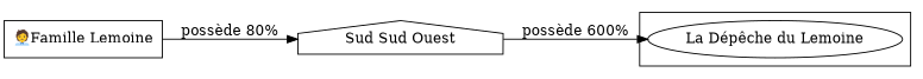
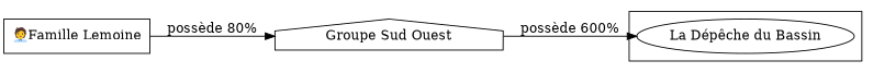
  digraph {
    rankdir=LR
    n1 [label="🧑‍💼Famille Lemoine" shape=box]
-   n2 [label="La Dépêche du Lemoine"]
-   n3 [label="Sud Sud Ouest" shape=house]
+   n2 [label="La Dépêche du Bassin"]
+   n3 [label="Groupe Sud Ouest" shape=house]
    subgraph sub_1 {
      n1
    }
    subgraph cluster_2 {
      n2
    }
    n1 -> n3 [label="possède 80%"]
    n3 -> n2 [label="possède 600%"]
  }
